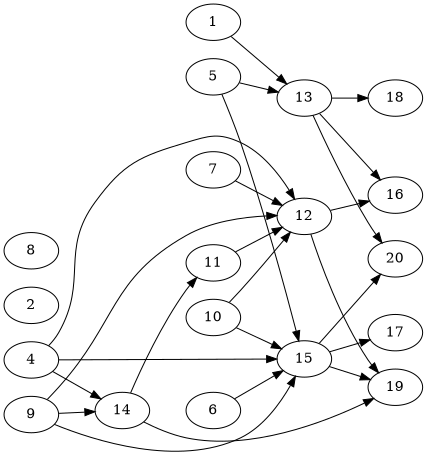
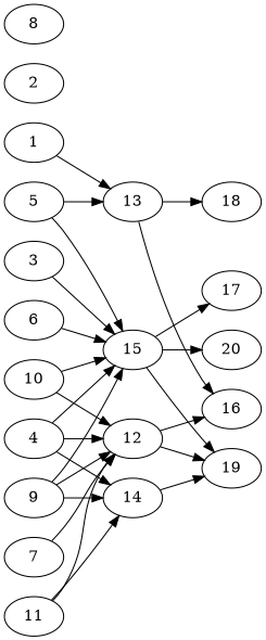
  digraph {
    rankdir=LR
    node [alpha=0.13]
    1 [alpha=0.18 expect_size=48057344]
    13 [alpha=0.09 expect_size=26235904]
    16 [expect_size=43156480]
    18 [alpha=0.18 expect_size=43876352]
    20 [alpha=0.07 expect_size=36428800]
    2 [alpha=0.15 expect_size=41699328]
+   3 [alpha=0.15 expect_size=25946112]
    15 [alpha=0.19 expect_size=28773376]
    19 [expect_size=28283904]
    17 [alpha=0.15 expect_size=14090240]
    4 [alpha=0.06 expect_size=49921024]
    12 [alpha=0.05 expect_size=38014976]
    14 [alpha=0.09 expect_size=13984768]
    5 [alpha=0.06 expect_size=47849472]
    6 [alpha=0.08 expect_size=10606592]
    7 [expect_size=5741568]
    8 [expect_size=17676288]
    9 [alpha=0.03 expect_size=35385344]
    10 [alpha=0.04 expect_size=11741184]
    11 [alpha=0.01 expect_size=41560064]
    1 -> 13
    13 -> 16
    13 -> 18
-   13 -> 20
+   3 -> 15
    15 -> 20
    15 -> 19
    15 -> 17
    4 -> 15
    4 -> 12
    4 -> 14
    12 -> 16
    12 -> 19
    14 -> 19
    5 -> 13
    5 -> 15
    6 -> 15
    7 -> 12
    9 -> 15
    9 -> 12
    9 -> 14
    10 -> 15
    10 -> 12
    11 -> 12
-   14 -> 11
+   11 -> 14
  }
